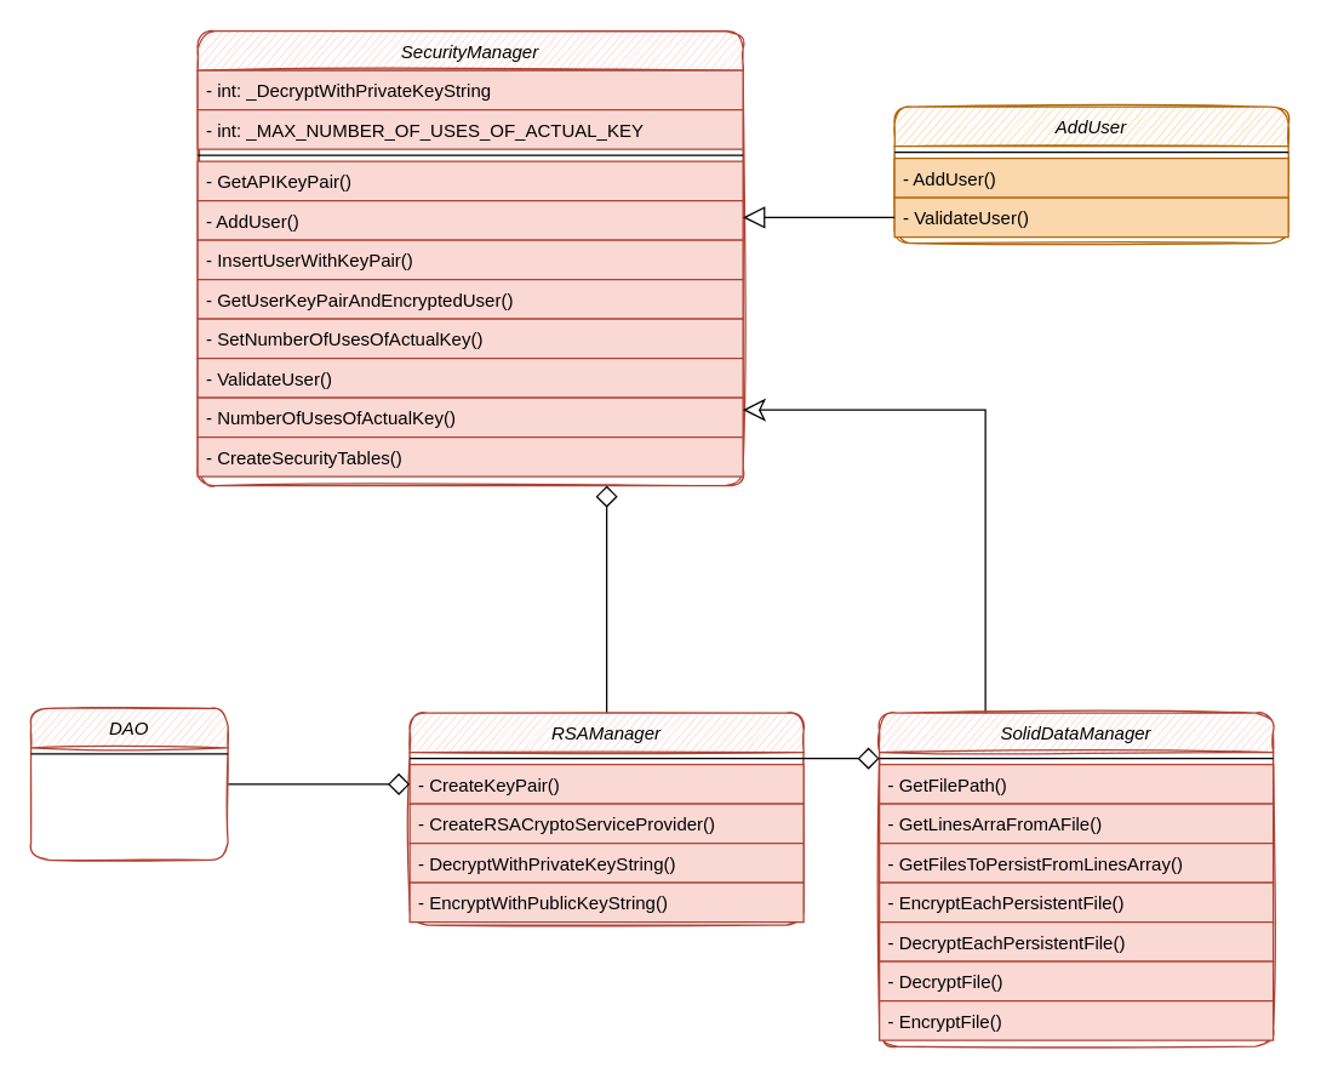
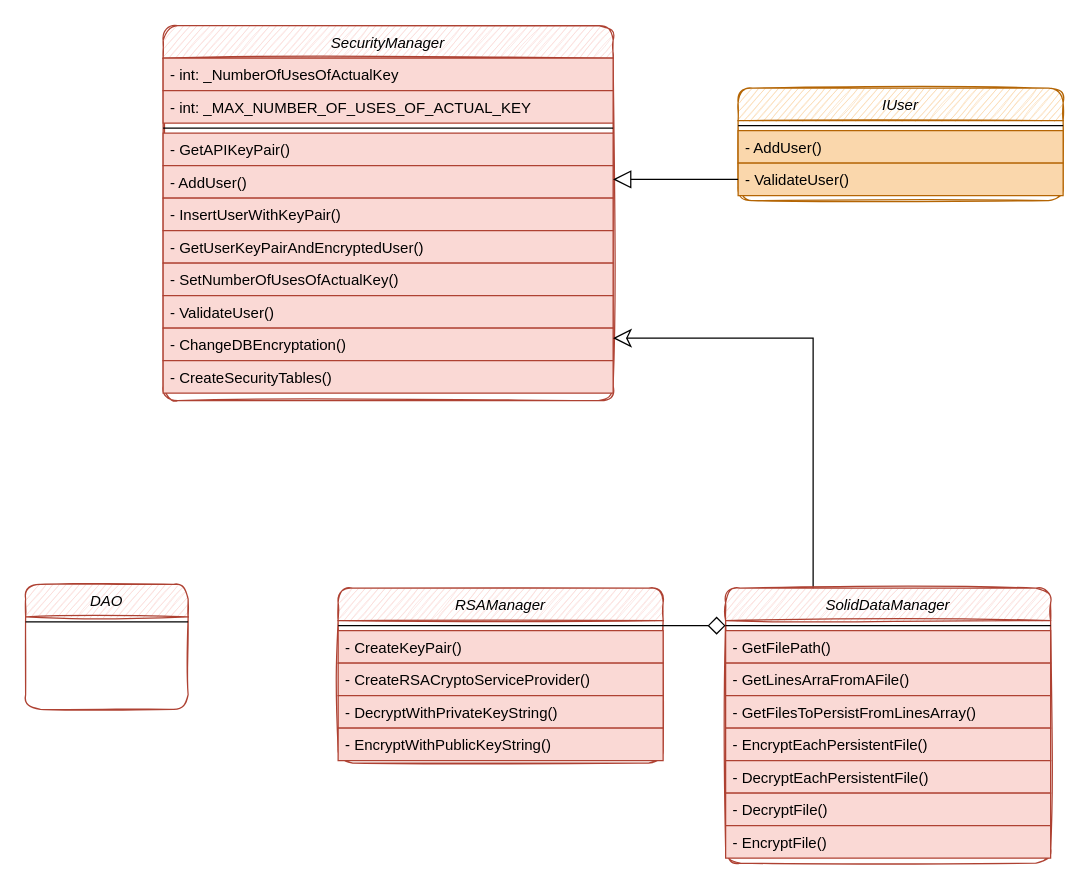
  <mxCell id="0" />
  <mxCell id="1" parent="0" />
  <mxCell id="2" value="SecurityManager" style="swimlane;fontStyle=2;align=center;verticalAlign=top;childLayout=stackLayout;horizontal=1;startSize=26;horizontalStack=0;resizeParent=1;resizeLast=0;collapsible=1;marginBottom=0;rounded=1;shadow=0;strokeWidth=1;fillColor=#fad9d5;strokeColor=#ae4132;sketch=1;" vertex="1" parent="1"><mxGeometry x="130" y="20" width="360" height="300" as="geometry"><mxRectangle x="230" y="140" width="160" height="26" as="alternateBounds" /></mxGeometry></mxCell>
- <mxCell id="3" value="- int: _DecryptWithPrivateKeyString" style="text;align=left;verticalAlign=top;spacingLeft=4;spacingRight=4;overflow=hidden;rotatable=0;points=[[0,0.5],[1,0.5]];portConstraint=eastwest;fillColor=#fad9d5;strokeColor=#ae4132;" vertex="1" parent="2"><mxGeometry y="26" width="360" height="26" as="geometry" /></mxCell>
+ <mxCell id="3" value="- int: _NumberOfUsesOfActualKey" style="text;align=left;verticalAlign=top;spacingLeft=4;spacingRight=4;overflow=hidden;rotatable=0;points=[[0,0.5],[1,0.5]];portConstraint=eastwest;fillColor=#fad9d5;strokeColor=#ae4132;" vertex="1" parent="2"><mxGeometry y="26" width="360" height="26" as="geometry" /></mxCell>
  <mxCell id="4" value="- int: _MAX_NUMBER_OF_USES_OF_ACTUAL_KEY" style="text;align=left;verticalAlign=top;spacingLeft=4;spacingRight=4;overflow=hidden;rotatable=0;points=[[0,0.5],[1,0.5]];portConstraint=eastwest;fillColor=#fad9d5;strokeColor=#ae4132;" vertex="1" parent="2"><mxGeometry y="52" width="360" height="26" as="geometry" /></mxCell>
  <mxCell id="5" value="" style="line;html=1;strokeWidth=1;align=left;verticalAlign=middle;spacingTop=-1;spacingLeft=3;spacingRight=3;rotatable=0;labelPosition=right;points=[];portConstraint=eastwest;" vertex="1" parent="2"><mxGeometry y="78" width="360" height="8" as="geometry" /></mxCell>
  <mxCell id="6" value="- GetAPIKeyPair()" style="text;align=left;verticalAlign=top;spacingLeft=4;spacingRight=4;overflow=hidden;rotatable=0;points=[[0,0.5],[1,0.5]];portConstraint=eastwest;fillColor=#fad9d5;strokeColor=#ae4132;" vertex="1" parent="2"><mxGeometry y="86" width="360" height="26" as="geometry" /></mxCell>
  <mxCell id="7" value="- AddUser()" style="text;align=left;verticalAlign=top;spacingLeft=4;spacingRight=4;overflow=hidden;rotatable=0;points=[[0,0.5],[1,0.5]];portConstraint=eastwest;fillColor=#fad9d5;strokeColor=#ae4132;" vertex="1" parent="2"><mxGeometry y="112" width="360" height="26" as="geometry" /></mxCell>
  <mxCell id="8" value="- InsertUserWithKeyPair()" style="text;align=left;verticalAlign=top;spacingLeft=4;spacingRight=4;overflow=hidden;rotatable=0;points=[[0,0.5],[1,0.5]];portConstraint=eastwest;fillColor=#fad9d5;strokeColor=#ae4132;" vertex="1" parent="2"><mxGeometry y="138" width="360" height="26" as="geometry" /></mxCell>
  <mxCell id="9" value="- GetUserKeyPairAndEncryptedUser()" style="text;align=left;verticalAlign=top;spacingLeft=4;spacingRight=4;overflow=hidden;rotatable=0;points=[[0,0.5],[1,0.5]];portConstraint=eastwest;fillColor=#fad9d5;strokeColor=#ae4132;" vertex="1" parent="2"><mxGeometry y="164" width="360" height="26" as="geometry" /></mxCell>
  <mxCell id="10" value="- SetNumberOfUsesOfActualKey()" style="text;align=left;verticalAlign=top;spacingLeft=4;spacingRight=4;overflow=hidden;rotatable=0;points=[[0,0.5],[1,0.5]];portConstraint=eastwest;fillColor=#fad9d5;strokeColor=#ae4132;" vertex="1" parent="2"><mxGeometry y="190" width="360" height="26" as="geometry" /></mxCell>
  <mxCell id="11" value="- ValidateUser()" style="text;align=left;verticalAlign=top;spacingLeft=4;spacingRight=4;overflow=hidden;rotatable=0;points=[[0,0.5],[1,0.5]];portConstraint=eastwest;fillColor=#fad9d5;strokeColor=#ae4132;" vertex="1" parent="2"><mxGeometry y="216" width="360" height="26" as="geometry" /></mxCell>
- <mxCell id="12" value="- NumberOfUsesOfActualKey()" style="text;align=left;verticalAlign=top;spacingLeft=4;spacingRight=4;overflow=hidden;rotatable=0;points=[[0,0.5],[1,0.5]];portConstraint=eastwest;fillColor=#fad9d5;strokeColor=#ae4132;" vertex="1" parent="2"><mxGeometry y="242" width="360" height="26" as="geometry" /></mxCell>
+ <mxCell id="12" value="- ChangeDBEncryptation()" style="text;align=left;verticalAlign=top;spacingLeft=4;spacingRight=4;overflow=hidden;rotatable=0;points=[[0,0.5],[1,0.5]];portConstraint=eastwest;fillColor=#fad9d5;strokeColor=#ae4132;" vertex="1" parent="2"><mxGeometry y="242" width="360" height="26" as="geometry" /></mxCell>
  <mxCell id="13" value="- CreateSecurityTables()" style="text;align=left;verticalAlign=top;spacingLeft=4;spacingRight=4;overflow=hidden;rotatable=0;points=[[0,0.5],[1,0.5]];portConstraint=eastwest;fillColor=#fad9d5;strokeColor=#ae4132;" vertex="1" parent="2"><mxGeometry y="268" width="360" height="26" as="geometry" /></mxCell>
  <mxCell id="14" style="edgeStyle=orthogonalEdgeStyle;rounded=0;orthogonalLoop=1;jettySize=auto;html=1;endArrow=classic;endFill=0;endSize=12;entryX=1;entryY=0.308;entryDx=0;entryDy=0;entryPerimeter=0;" edge="1" parent="1" source="15" target="12"><mxGeometry relative="1" as="geometry"><mxPoint x="500" y="270" as="targetPoint" /><Array as="points"><mxPoint x="650" y="270" /></Array></mxGeometry></mxCell>
  <mxCell id="15" value="SolidDataManager" style="swimlane;fontStyle=2;align=center;verticalAlign=top;childLayout=stackLayout;horizontal=1;startSize=26;horizontalStack=0;resizeParent=1;resizeLast=0;collapsible=1;marginBottom=0;rounded=1;shadow=0;strokeWidth=1;fillColor=#fad9d5;strokeColor=#ae4132;sketch=1;" vertex="1" parent="1"><mxGeometry x="580" y="470" width="260" height="220" as="geometry"><mxRectangle x="230" y="140" width="160" height="26" as="alternateBounds" /></mxGeometry></mxCell>
  <mxCell id="16" value="" style="line;html=1;strokeWidth=1;align=left;verticalAlign=middle;spacingTop=-1;spacingLeft=3;spacingRight=3;rotatable=0;labelPosition=right;points=[];portConstraint=eastwest;" vertex="1" parent="15"><mxGeometry y="26" width="260" height="8" as="geometry" /></mxCell>
  <mxCell id="17" value="- GetFilePath()" style="text;align=left;verticalAlign=top;spacingLeft=4;spacingRight=4;overflow=hidden;rotatable=0;points=[[0,0.5],[1,0.5]];portConstraint=eastwest;fillColor=#fad9d5;strokeColor=#ae4132;" vertex="1" parent="15"><mxGeometry y="34" width="260" height="26" as="geometry" /></mxCell>
  <mxCell id="18" value="- GetLinesArraFromAFile()" style="text;align=left;verticalAlign=top;spacingLeft=4;spacingRight=4;overflow=hidden;rotatable=0;points=[[0,0.5],[1,0.5]];portConstraint=eastwest;fillColor=#fad9d5;strokeColor=#ae4132;" vertex="1" parent="15"><mxGeometry y="60" width="260" height="26" as="geometry" /></mxCell>
  <mxCell id="19" value="- GetFilesToPersistFromLinesArray()" style="text;align=left;verticalAlign=top;spacingLeft=4;spacingRight=4;overflow=hidden;rotatable=0;points=[[0,0.5],[1,0.5]];portConstraint=eastwest;fillColor=#fad9d5;strokeColor=#ae4132;" vertex="1" parent="15"><mxGeometry y="86" width="260" height="26" as="geometry" /></mxCell>
  <mxCell id="20" value="- EncryptEachPersistentFile()" style="text;align=left;verticalAlign=top;spacingLeft=4;spacingRight=4;overflow=hidden;rotatable=0;points=[[0,0.5],[1,0.5]];portConstraint=eastwest;fillColor=#fad9d5;strokeColor=#ae4132;" vertex="1" parent="15"><mxGeometry y="112" width="260" height="26" as="geometry" /></mxCell>
  <mxCell id="21" value="- DecryptEachPersistentFile()" style="text;align=left;verticalAlign=top;spacingLeft=4;spacingRight=4;overflow=hidden;rotatable=0;points=[[0,0.5],[1,0.5]];portConstraint=eastwest;fillColor=#fad9d5;strokeColor=#ae4132;" vertex="1" parent="15"><mxGeometry y="138" width="260" height="26" as="geometry" /></mxCell>
  <mxCell id="22" value="- DecryptFile()" style="text;align=left;verticalAlign=top;spacingLeft=4;spacingRight=4;overflow=hidden;rotatable=0;points=[[0,0.5],[1,0.5]];portConstraint=eastwest;fillColor=#fad9d5;strokeColor=#ae4132;" vertex="1" parent="15"><mxGeometry y="164" width="260" height="26" as="geometry" /></mxCell>
  <mxCell id="23" value="- EncryptFile()" style="text;align=left;verticalAlign=top;spacingLeft=4;spacingRight=4;overflow=hidden;rotatable=0;points=[[0,0.5],[1,0.5]];portConstraint=eastwest;fillColor=#fad9d5;strokeColor=#ae4132;" vertex="1" parent="15"><mxGeometry y="190" width="260" height="26" as="geometry" /></mxCell>
- <mxCell id="24" style="edgeStyle=orthogonalEdgeStyle;rounded=0;orthogonalLoop=1;jettySize=auto;html=1;entryX=0.75;entryY=1;entryDx=0;entryDy=0;endArrow=diamond;endFill=0;endSize=12;" edge="1" parent="1" source="25" target="2"><mxGeometry relative="1" as="geometry" /></mxCell>
  <mxCell id="25" value="RSAManager" style="swimlane;fontStyle=2;align=center;verticalAlign=top;childLayout=stackLayout;horizontal=1;startSize=26;horizontalStack=0;resizeParent=1;resizeLast=0;collapsible=1;marginBottom=0;rounded=1;shadow=0;strokeWidth=1;fillColor=#fad9d5;strokeColor=#ae4132;sketch=1;" parent="1" vertex="1"><mxGeometry x="270" y="470" width="260" height="140" as="geometry"><mxRectangle x="230" y="140" width="160" height="26" as="alternateBounds" /></mxGeometry></mxCell>
  <mxCell id="26" value="" style="line;html=1;strokeWidth=1;align=left;verticalAlign=middle;spacingTop=-1;spacingLeft=3;spacingRight=3;rotatable=0;labelPosition=right;points=[];portConstraint=eastwest;" parent="25" vertex="1"><mxGeometry y="26" width="260" height="8" as="geometry" /></mxCell>
  <mxCell id="27" value="- CreateKeyPair()" style="text;align=left;verticalAlign=top;spacingLeft=4;spacingRight=4;overflow=hidden;rotatable=0;points=[[0,0.5],[1,0.5]];portConstraint=eastwest;fillColor=#fad9d5;strokeColor=#ae4132;" parent="25" vertex="1"><mxGeometry y="34" width="260" height="26" as="geometry" /></mxCell>
  <mxCell id="28" value="- CreateRSACryptoServiceProvider()" style="text;align=left;verticalAlign=top;spacingLeft=4;spacingRight=4;overflow=hidden;rotatable=0;points=[[0,0.5],[1,0.5]];portConstraint=eastwest;fillColor=#fad9d5;strokeColor=#ae4132;" vertex="1" parent="25"><mxGeometry y="60" width="260" height="26" as="geometry" /></mxCell>
  <mxCell id="29" value="- DecryptWithPrivateKeyString()" style="text;align=left;verticalAlign=top;spacingLeft=4;spacingRight=4;overflow=hidden;rotatable=0;points=[[0,0.5],[1,0.5]];portConstraint=eastwest;fillColor=#fad9d5;strokeColor=#ae4132;" vertex="1" parent="25"><mxGeometry y="86" width="260" height="26" as="geometry" /></mxCell>
  <mxCell id="30" value="- EncryptWithPublicKeyString()" style="text;align=left;verticalAlign=top;spacingLeft=4;spacingRight=4;overflow=hidden;rotatable=0;points=[[0,0.5],[1,0.5]];portConstraint=eastwest;fillColor=#fad9d5;strokeColor=#ae4132;" vertex="1" parent="25"><mxGeometry y="112" width="260" height="26" as="geometry" /></mxCell>
- <mxCell id="31" style="edgeStyle=orthogonalEdgeStyle;rounded=0;orthogonalLoop=1;jettySize=auto;html=1;entryX=0;entryY=0.5;entryDx=0;entryDy=0;endArrow=diamond;endFill=0;endSize=12;" edge="1" parent="1" source="36" target="27"><mxGeometry relative="1" as="geometry" /></mxCell>
- <mxCell id="32" value="AddUser" style="swimlane;fontStyle=2;align=center;verticalAlign=top;childLayout=stackLayout;horizontal=1;startSize=26;horizontalStack=0;resizeParent=1;resizeLast=0;collapsible=1;marginBottom=0;rounded=1;shadow=0;strokeWidth=1;fillColor=#fad7ac;strokeColor=#b46504;sketch=1;" vertex="1" parent="1"><mxGeometry x="590" width="260" height="90" as="geometry" y="70"><mxRectangle x="230" y="140" width="160" height="26" as="alternateBounds" /></mxGeometry></mxCell>
+ <mxCell id="32" value="IUser" style="swimlane;fontStyle=2;align=center;verticalAlign=top;childLayout=stackLayout;horizontal=1;startSize=26;horizontalStack=0;resizeParent=1;resizeLast=0;collapsible=1;marginBottom=0;rounded=1;shadow=0;strokeWidth=1;fillColor=#fad7ac;strokeColor=#b46504;sketch=1;" vertex="1" parent="1"><mxGeometry x="590" width="260" height="90" as="geometry" y="70"><mxRectangle x="230" y="140" width="160" height="26" as="alternateBounds" /></mxGeometry></mxCell>
  <mxCell id="33" value="" style="line;html=1;strokeWidth=1;align=left;verticalAlign=middle;spacingTop=-1;spacingLeft=3;spacingRight=3;rotatable=0;labelPosition=right;points=[];portConstraint=eastwest;" vertex="1" parent="32"><mxGeometry y="26" width="260" height="8" as="geometry" /></mxCell>
  <mxCell id="34" value="- AddUser()" style="text;align=left;verticalAlign=top;spacingLeft=4;spacingRight=4;overflow=hidden;rotatable=0;points=[[0,0.5],[1,0.5]];portConstraint=eastwest;fillColor=#fad7ac;strokeColor=#b46504;" vertex="1" parent="32"><mxGeometry y="34" width="260" height="26" as="geometry" /></mxCell>
  <mxCell id="35" value="- ValidateUser()" style="text;align=left;verticalAlign=top;spacingLeft=4;spacingRight=4;overflow=hidden;rotatable=0;points=[[0,0.5],[1,0.5]];portConstraint=eastwest;fillColor=#fad7ac;strokeColor=#b46504;" vertex="1" parent="32"><mxGeometry y="60" width="260" height="26" as="geometry" /></mxCell>
  <mxCell id="36" value="DAO" style="swimlane;fontStyle=2;align=center;verticalAlign=top;childLayout=stackLayout;horizontal=1;startSize=26;horizontalStack=0;resizeParent=1;resizeLast=0;collapsible=1;marginBottom=0;rounded=1;shadow=0;strokeWidth=1;fillColor=#fad9d5;strokeColor=#ae4132;sketch=1;" vertex="1" parent="1"><mxGeometry x="20" y="467" width="130" height="100" as="geometry"><mxRectangle x="230" y="140" width="160" height="26" as="alternateBounds" /></mxGeometry></mxCell>
  <mxCell id="37" value="" style="line;html=1;strokeWidth=1;align=left;verticalAlign=middle;spacingTop=-1;spacingLeft=3;spacingRight=3;rotatable=0;labelPosition=right;points=[];portConstraint=eastwest;" vertex="1" parent="36"><mxGeometry y="26" width="130" height="8" as="geometry" /></mxCell>
  <mxCell id="38" style="edgeStyle=orthogonalEdgeStyle;rounded=0;orthogonalLoop=1;jettySize=auto;html=1;endArrow=diamond;endFill=0;endSize=12;" edge="1" parent="1" source="26"><mxGeometry relative="1" as="geometry"><mxPoint x="580" y="500" as="targetPoint" /></mxGeometry></mxCell>
  <mxCell id="39" style="edgeStyle=orthogonalEdgeStyle;rounded=0;orthogonalLoop=1;jettySize=auto;html=1;endArrow=block;endFill=0;endSize=12;" edge="1" parent="1" source="35"><mxGeometry relative="1" as="geometry"><mxPoint x="490" y="143" as="targetPoint" /></mxGeometry></mxCell>
